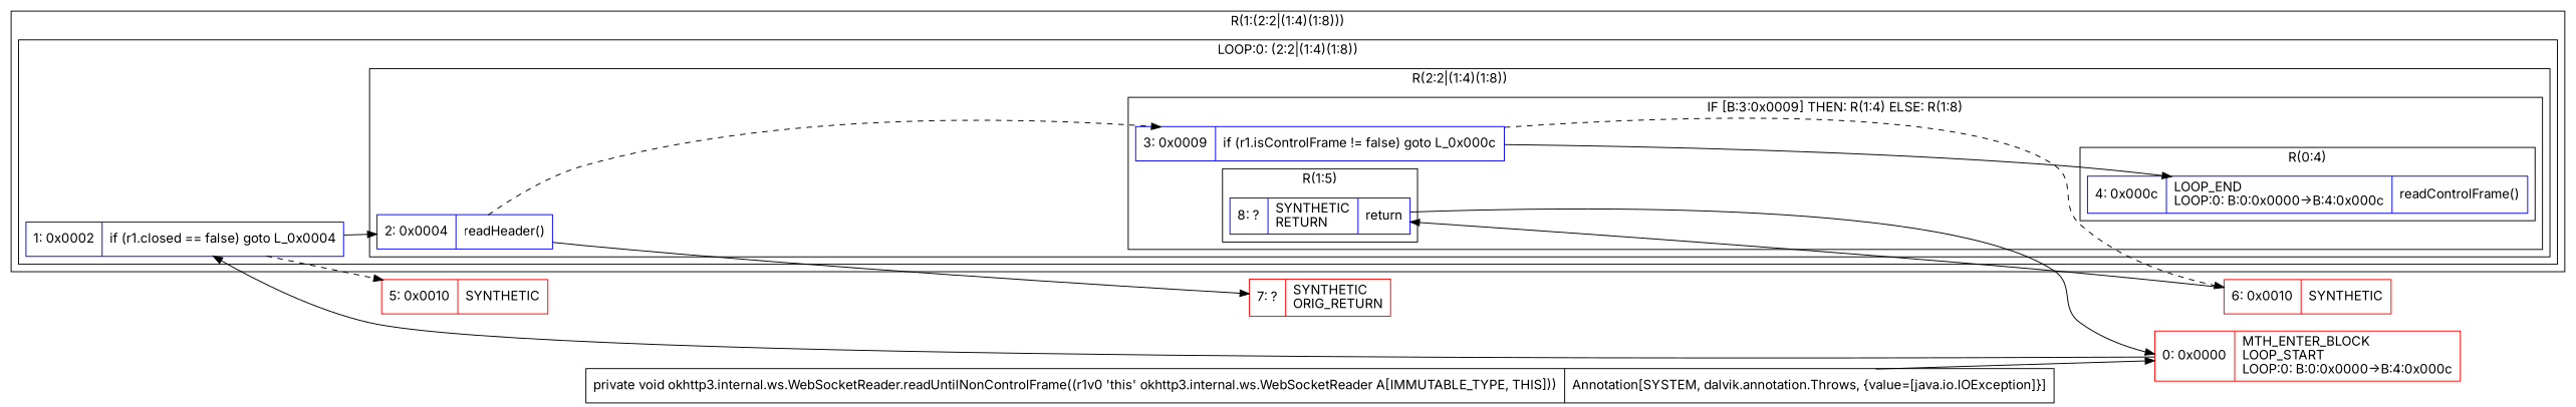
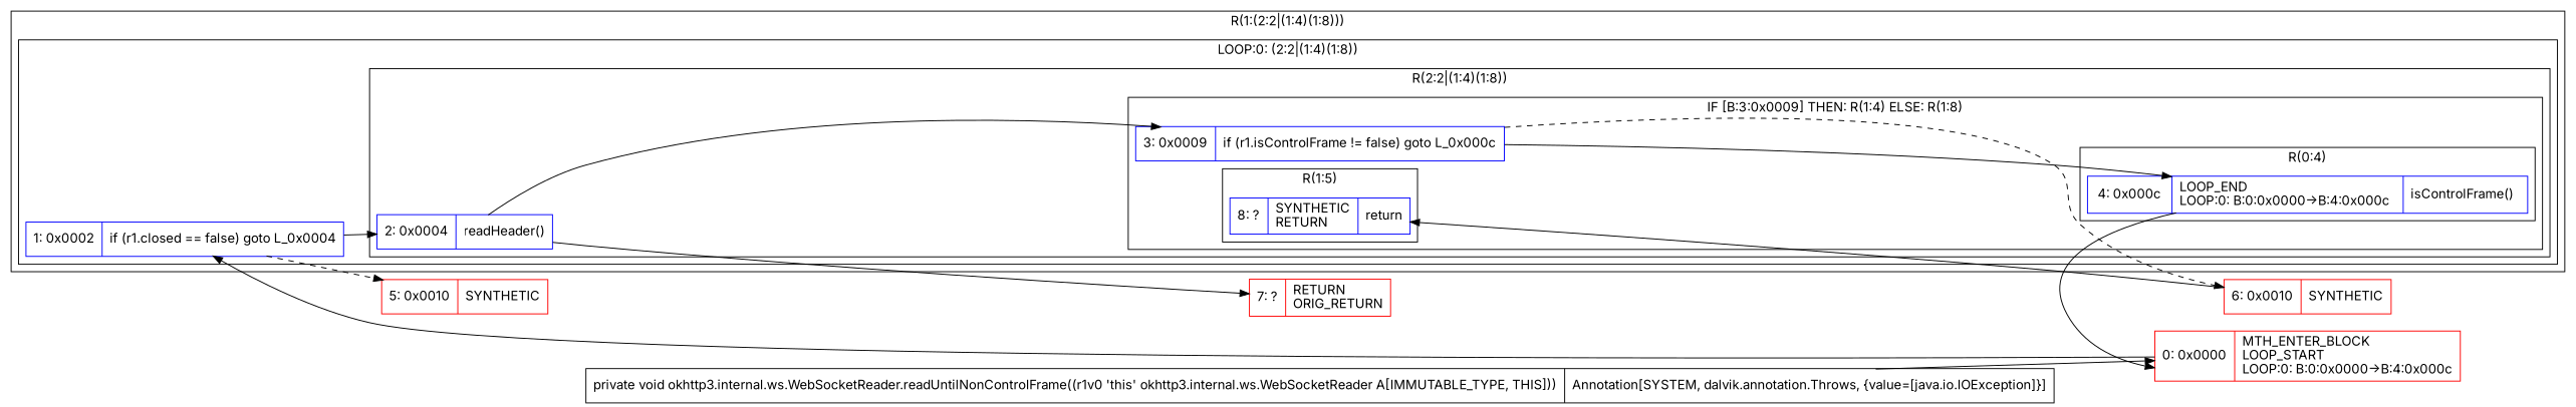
  digraph {
    fontname=Inter
    rankdir=LR
    node [color=blue fontname=Inter shape=record]
    edge [fontname=Inter]
-   n1 [label="{4\:\ 0x000c|LOOP_END\lLOOP:0: B:0:0x0000\-\>B:4:0x000c\l|readControlFrame()\l}"]
+   n1 [label="{4\:\ 0x000c|LOOP_END\lLOOP:0: B:0:0x0000\-\>B:4:0x000c\l|isControlFrame()\l}"]
    n2 [label="{8\:\ ?|SYNTHETIC\lRETURN\l|return\l}"]
    n3 [label="{3\:\ 0x0009|if (r1.isControlFrame != false) goto L_0x000c\l}"]
    n4 [label="{2\:\ 0x0004|readHeader()\l}"]
    n5 [label="{1\:\ 0x0002|if (r1.closed == false) goto L_0x0004\l}"]
    n6 [color=red label="{0\:\ 0x0000|MTH_ENTER_BLOCK\lLOOP_START\lLOOP:0: B:0:0x0000\-\>B:4:0x000c\l}"]
    n7 [color=red label="{6\:\ 0x0010|SYNTHETIC\l}"]
-   n8 [color=red label="{7\:\ ?|SYNTHETIC\lORIG_RETURN\l}"]
+   n8 [color=red label="{7\:\ ?|RETURN\lORIG_RETURN\l}"]
    n9 [color=red label="{5\:\ 0x0010|SYNTHETIC\l}"]
    n10 [label="{private void okhttp3.internal.ws.WebSocketReader.readUntilNonControlFrame((r1v0 'this' okhttp3.internal.ws.WebSocketReader A[IMMUTABLE_TYPE, THIS]))  | Annotation[SYSTEM, dalvik.annotation.Throws, \{value=[java.io.IOException]\}]\l}" color=""]
    subgraph cluster_1 {
      label="R(1:(2:2|(1:4)(1:8)))"
      subgraph cluster_2 {
        label="LOOP:0: (2:2|(1:4)(1:8))"
        n5
        subgraph cluster_3 {
          label="R(2:2|(1:4)(1:8))"
          n4
          subgraph cluster_4 {
            label="IF [B:3:0x0009] THEN: R(1:4) ELSE: R(1:8)"
            n3
            subgraph cluster_5 {
              label="R(0:4)"
              n1
            }
            subgraph cluster_6 {
              label="R(1:5)"
              n2
            }
          }
        }
      }
    }
-   n2 -> n6
+   n1 -> n6
    n3 -> n1
    n3 -> n7 [style=dashed]
-   n4 -> n3 [style=dashed]
+   n4 -> n3
    n4 -> n8
    n5 -> n4
    n5 -> n9 [style=dashed]
    n6 -> n5
    n7 -> n2
    n10 -> n6
  }
